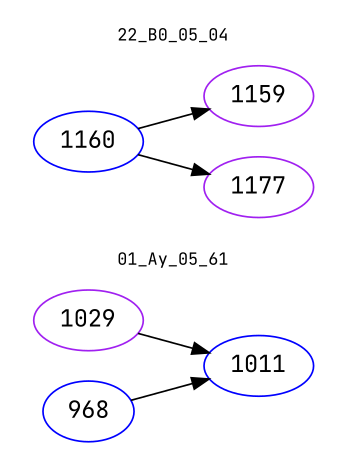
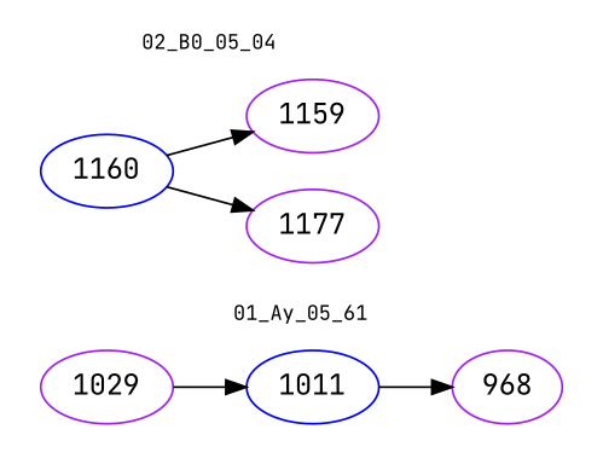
  digraph {
    fontname="JetBrains Mono"
    rankdir=LR
    node [color=purple fontname="JetBrains Mono"]
    edge [color=black fontname="JetBrains Mono"]
    n1 [color=blue label=1011]
    n2 [label=1029]
-   n3 [color=blue label=968]
+   n3 [label=968]
    n4 [color=blue label=1160]
    n5 [label=1177]
    n6 [label=1159]
    subgraph cluster_1 {
      color=white
      fontsize=10
      label="01_Ay_05_61"
      n1
      n2
      n3
    }
    subgraph cluster_2 {
      color=white
      fontsize=10
-     label="22_B0_05_04"
+     label="02_B0_05_04"
      n4
      n5
      n6
    }
-   n3 -> n1
+   n1 -> n3
    n2 -> n1
    n4 -> n5
    n4 -> n6
  }
